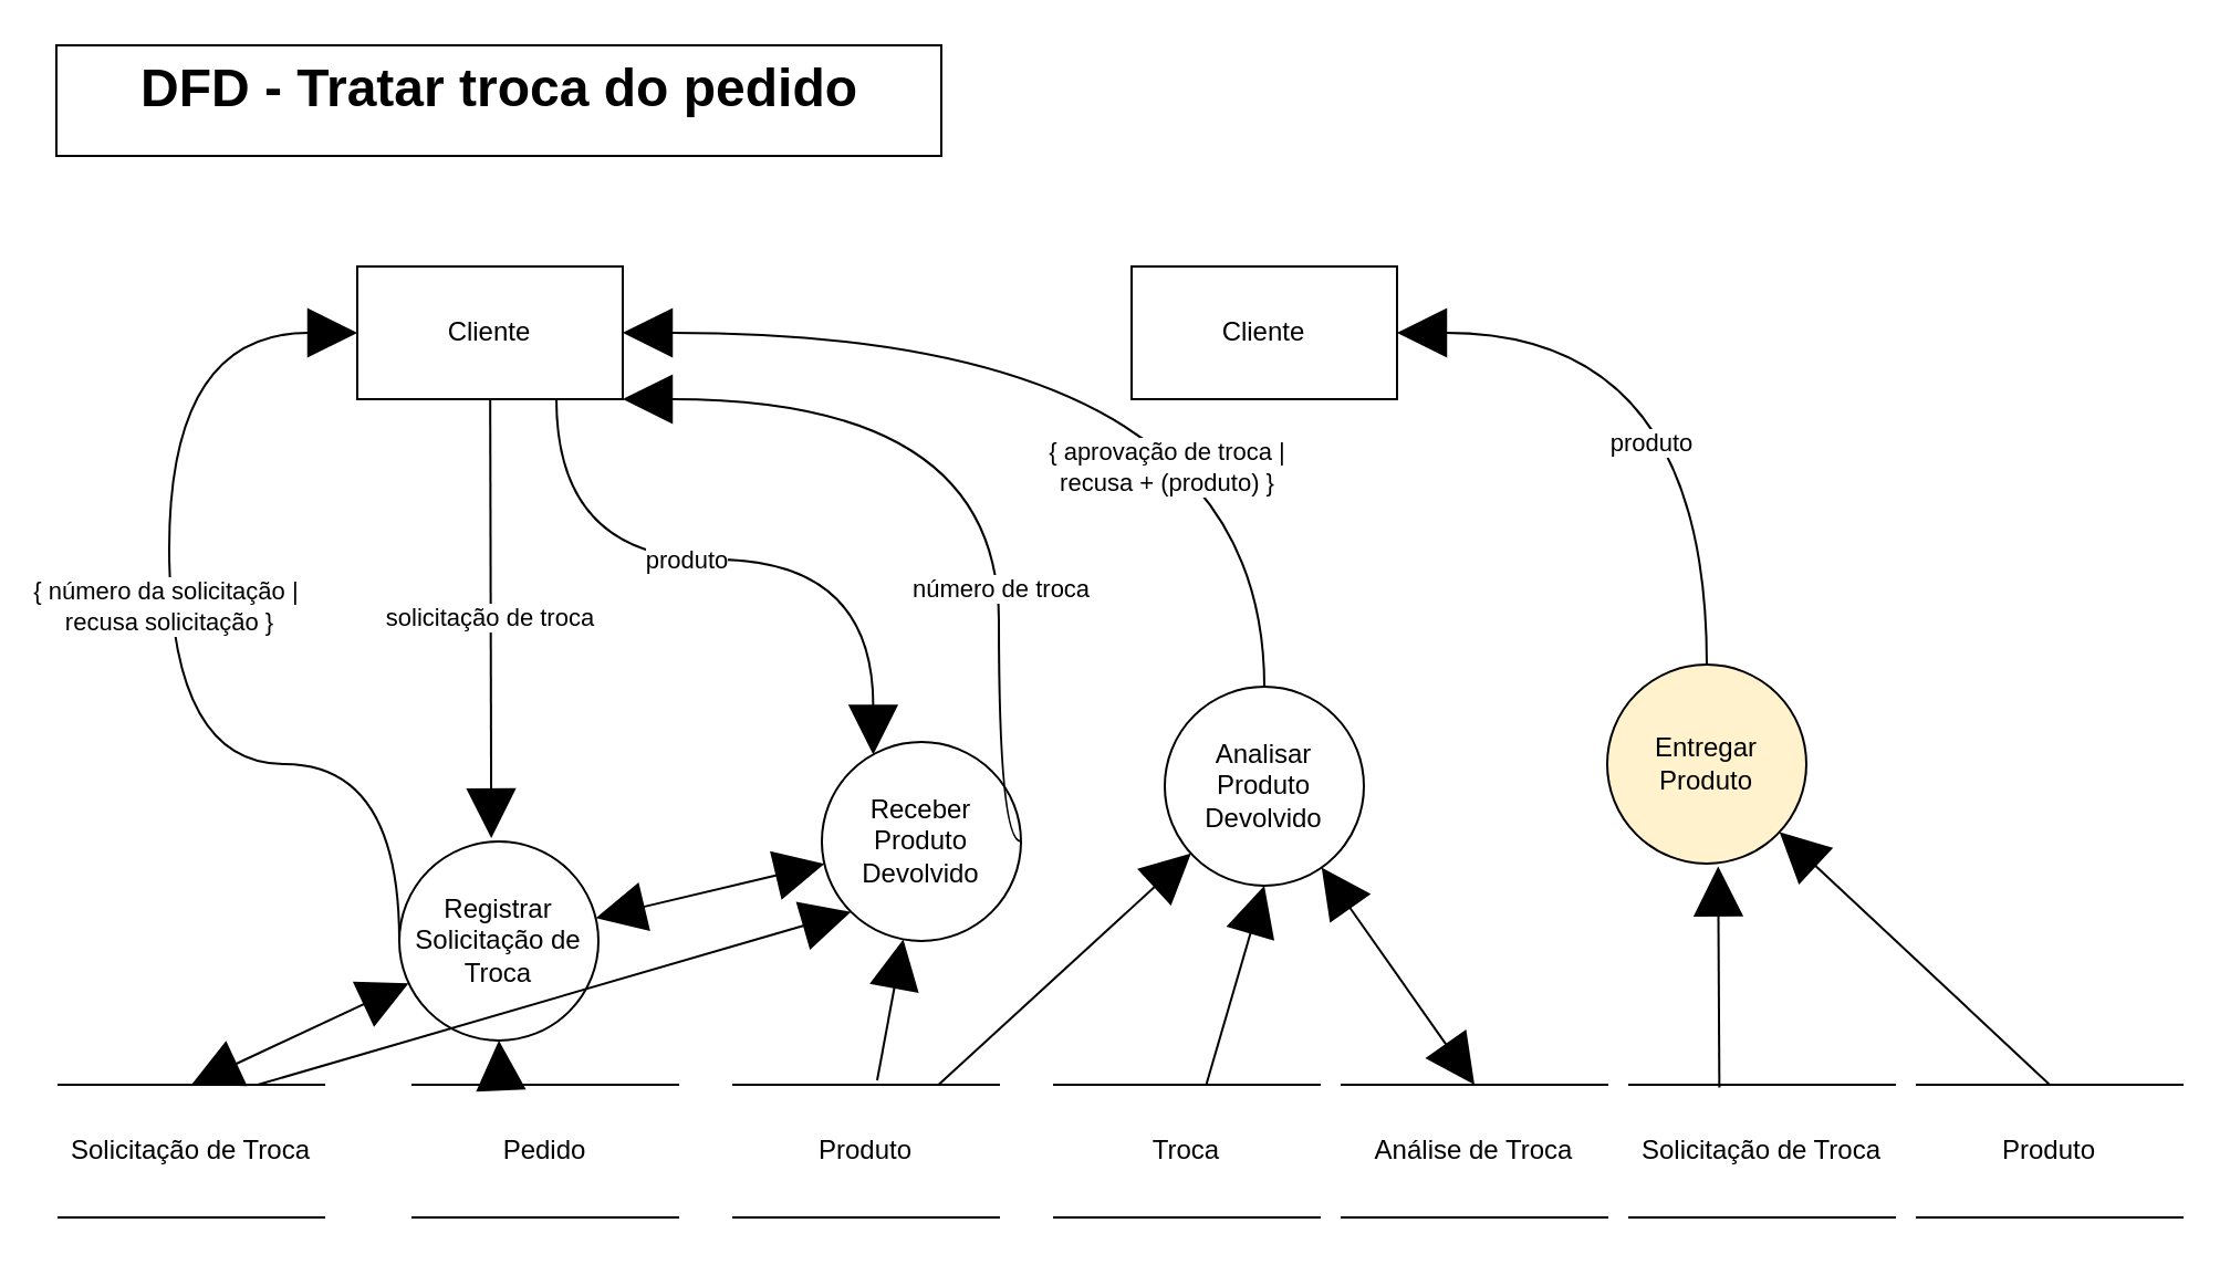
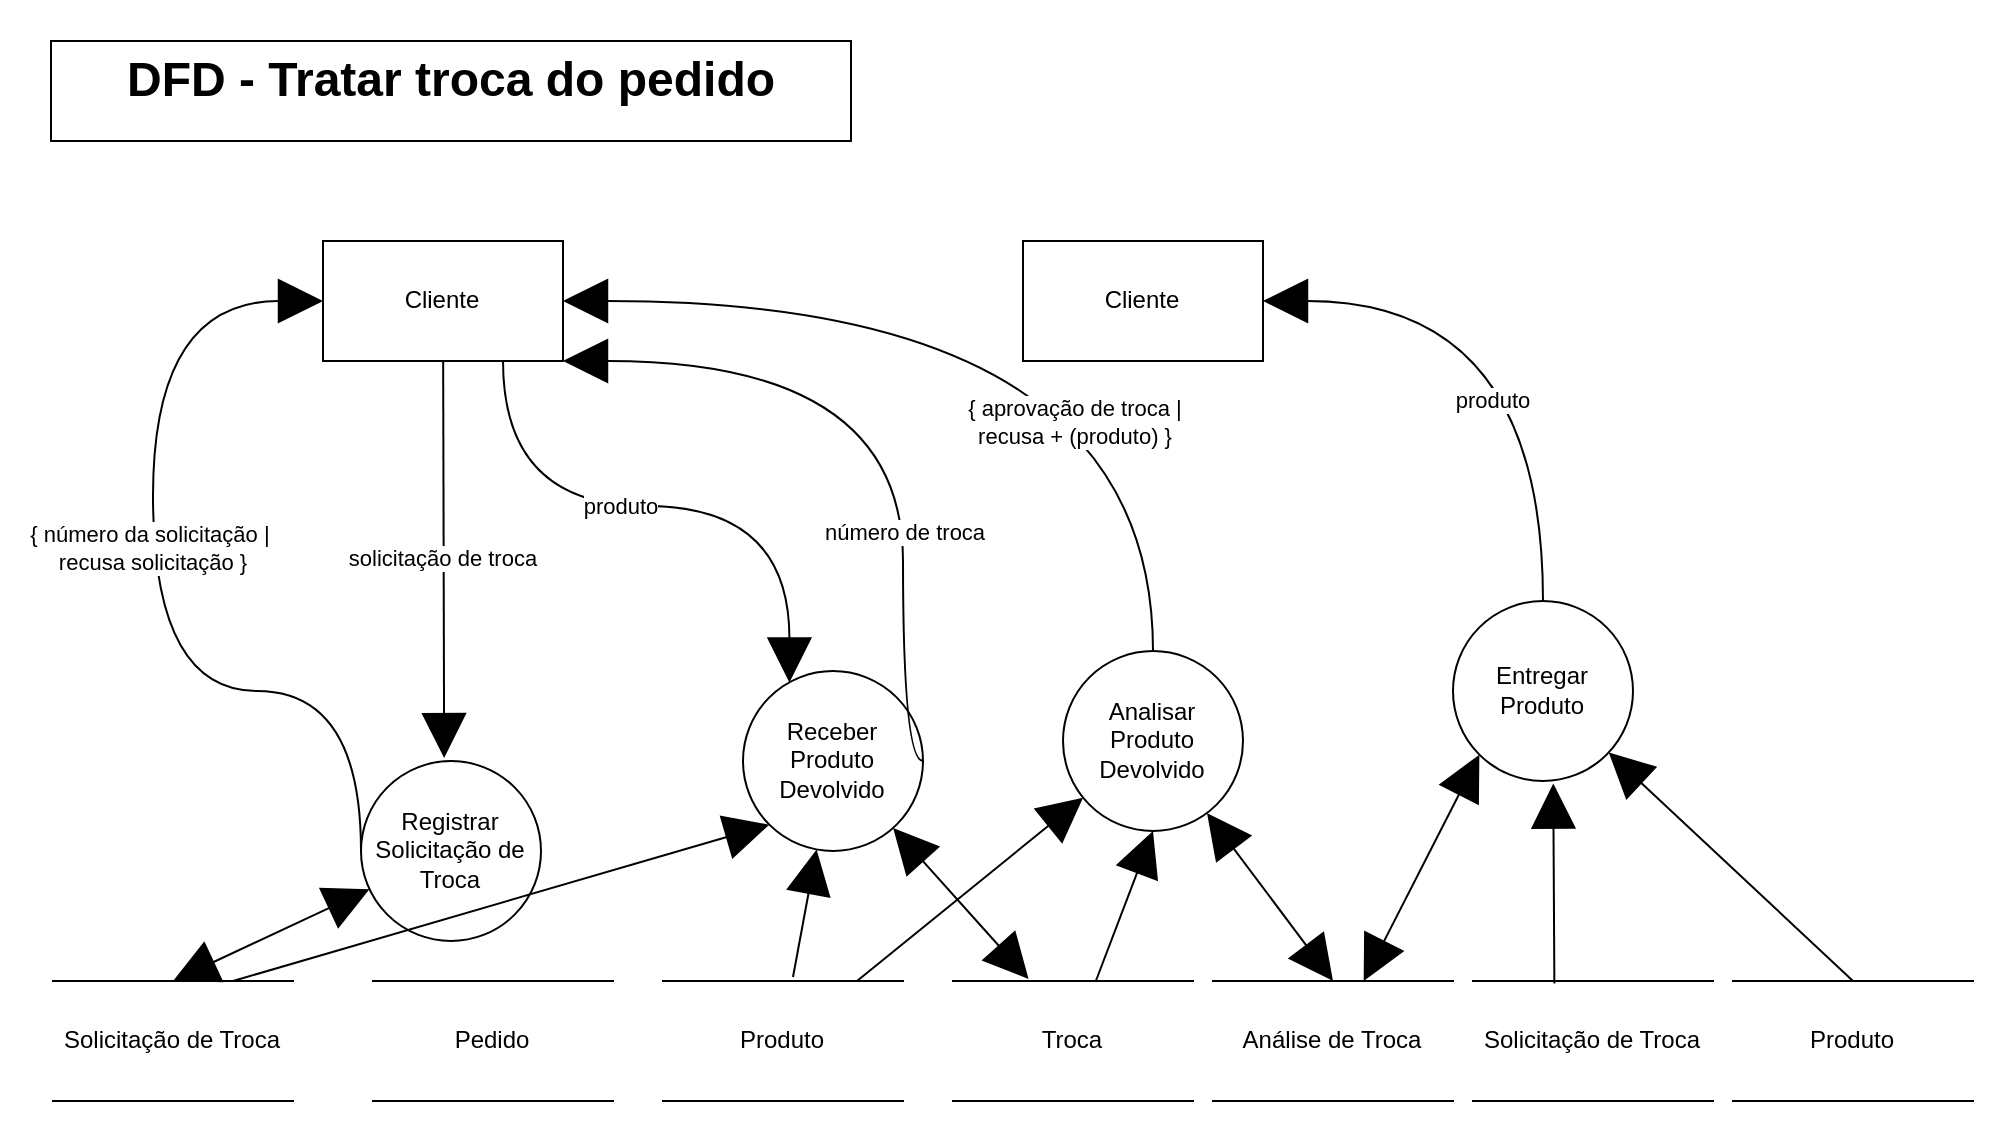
  <mxCell id="0" />
  <mxCell id="1" parent="0" />
  <mxCell id="2" value="Solicitação de Troca" style="shape=partialRectangle;whiteSpace=wrap;html=1;left=0;right=0;fillColor=none;" parent="1" vertex="1"><mxGeometry x="26" y="490" width="120" height="60" as="geometry" /></mxCell>
  <mxCell id="3" value="Pedido" style="shape=partialRectangle;whiteSpace=wrap;html=1;left=0;right=0;fillColor=none;" parent="1" vertex="1"><mxGeometry x="186" y="490" width="120" height="60" as="geometry" /></mxCell>
  <mxCell id="4" value="Produto" style="shape=partialRectangle;whiteSpace=wrap;html=1;left=0;right=0;fillColor=none;" parent="1" vertex="1"><mxGeometry x="331" y="490" width="120" height="60" as="geometry" /></mxCell>
  <mxCell id="5" value="solicitação de troca" style="edgeStyle=none;rounded=0;orthogonalLoop=1;jettySize=auto;html=1;entryX=0.462;entryY=-0.016;entryDx=0;entryDy=0;entryPerimeter=0;startArrow=none;startFill=0;startSize=20;endArrow=block;endFill=1;endSize=20;" parent="1" source="8" target="11" edge="1"><mxGeometry relative="1" as="geometry" /></mxCell>
  <mxCell id="6" value="{ número da solicitação |&amp;nbsp;&lt;br&gt;recusa solicitação }" style="edgeStyle=orthogonalEdgeStyle;rounded=0;orthogonalLoop=1;jettySize=auto;html=1;entryX=0;entryY=0.5;entryDx=0;entryDy=0;startArrow=block;startFill=1;startSize=20;endArrow=none;endFill=0;endSize=20;curved=1;exitX=0;exitY=0.5;exitDx=0;exitDy=0;" parent="1" source="8" target="11" edge="1"><mxGeometry x="-0.099" relative="1" as="geometry"><Array as="points"><mxPoint x="76" y="150" /><mxPoint x="76" y="345" /></Array><mxPoint as="offset" /></mxGeometry></mxCell>
  <mxCell id="7" value="produto" style="edgeStyle=orthogonalEdgeStyle;rounded=0;orthogonalLoop=1;jettySize=auto;html=1;entryX=0.258;entryY=0.064;entryDx=0;entryDy=0;entryPerimeter=0;startArrow=none;startFill=0;startSize=20;endArrow=block;endFill=1;endSize=20;curved=1;exitX=0.75;exitY=1;exitDx=0;exitDy=0;" parent="1" source="8" target="15" edge="1"><mxGeometry x="-0.137" relative="1" as="geometry"><mxPoint as="offset" /></mxGeometry></mxCell>
  <mxCell id="8" value="Cliente" style="rounded=0;whiteSpace=wrap;html=1;" parent="1" vertex="1"><mxGeometry x="161" y="120" width="120" height="60" as="geometry" /></mxCell>
- <mxCell id="9" style="edgeStyle=none;rounded=0;orthogonalLoop=1;jettySize=auto;html=1;entryX=0.332;entryY=-0.003;entryDx=0;entryDy=0;startSize=20;endArrow=none;endFill=0;endSize=20;startArrow=block;startFill=1;entryPerimeter=0;" parent="1" source="11" target="3" edge="1"><mxGeometry relative="1" as="geometry" /></mxCell>
  <mxCell id="10" style="edgeStyle=none;rounded=0;orthogonalLoop=1;jettySize=auto;html=1;entryX=0.5;entryY=0;entryDx=0;entryDy=0;startArrow=block;startFill=1;startSize=20;endArrow=block;endFill=1;endSize=20;" parent="1" source="11" target="2" edge="1"><mxGeometry relative="1" as="geometry" /></mxCell>
  <mxCell id="11" value="Registrar Solicitação de Troca" style="ellipse;whiteSpace=wrap;html=1;aspect=fixed;fillColor=#FFFFFF;" parent="1" vertex="1"><mxGeometry x="180" y="380" width="90" height="90" as="geometry" /></mxCell>
  <mxCell id="12" style="rounded=0;orthogonalLoop=1;jettySize=auto;html=1;startArrow=block;startFill=1;startSize=20;endArrow=none;endFill=0;endSize=20;" parent="1" source="15" edge="1"><mxGeometry relative="1" as="geometry"><mxPoint x="396" y="488" as="targetPoint" /></mxGeometry></mxCell>
- <mxCell id="13" style="edgeStyle=none;rounded=0;orthogonalLoop=1;jettySize=auto;html=1;startSize=20;endArrow=block;endFill=1;endSize=20;startArrow=block;startFill=1;" parent="1" source="15" target="11" edge="1"><mxGeometry relative="1" as="geometry" /></mxCell>
+ <mxCell id="13" style="edgeStyle=none;rounded=0;orthogonalLoop=1;jettySize=auto;html=1;entryX=0.315;entryY=-0.017;entryDx=0;entryDy=0;entryPerimeter=0;startSize=20;endArrow=block;endFill=1;endSize=20;startArrow=block;startFill=1;" parent="1" source="15" target="29" edge="1"><mxGeometry relative="1" as="geometry" /></mxCell>
  <mxCell id="14" style="edgeStyle=none;rounded=0;orthogonalLoop=1;jettySize=auto;html=1;exitX=0;exitY=1;exitDx=0;exitDy=0;entryX=0.75;entryY=0;entryDx=0;entryDy=0;startArrow=block;startFill=1;endArrow=none;endFill=0;startSize=20;endSize=20;strokeColor=#000000;" parent="1" source="15" target="2" edge="1"><mxGeometry relative="1" as="geometry" /></mxCell>
  <mxCell id="15" value="Receber Produto Devolvido" style="ellipse;whiteSpace=wrap;html=1;aspect=fixed;fillColor=#FFFFFF;" parent="1" vertex="1"><mxGeometry x="371" y="335" width="90" height="90" as="geometry" /></mxCell>
  <mxCell id="16" style="edgeStyle=none;rounded=0;orthogonalLoop=1;jettySize=auto;html=1;startArrow=block;startFill=1;startSize=20;endArrow=none;endFill=0;endSize=20;" parent="1" source="23" target="4" edge="1"><mxGeometry relative="1" as="geometry" /></mxCell>
  <mxCell id="17" style="edgeStyle=none;rounded=0;orthogonalLoop=1;jettySize=auto;html=1;entryX=0.5;entryY=0;entryDx=0;entryDy=0;startArrow=block;startFill=1;startSize=20;endArrow=block;endFill=1;endSize=20;" parent="1" source="23" target="25" edge="1"><mxGeometry relative="1" as="geometry" /></mxCell>
  <mxCell id="18" value="produto" style="rounded=0;orthogonalLoop=1;jettySize=auto;html=1;entryX=1;entryY=0.5;entryDx=0;entryDy=0;endArrow=block;endFill=1;endSize=20;startSize=20;exitX=0.5;exitY=0;exitDx=0;exitDy=0;edgeStyle=orthogonalEdgeStyle;curved=1;" parent="1" source="32" target="24" edge="1"><mxGeometry x="-0.308" y="25" relative="1" as="geometry"><mxPoint as="offset" /></mxGeometry></mxCell>
  <mxCell id="19" style="edgeStyle=orthogonalEdgeStyle;rounded=0;orthogonalLoop=1;jettySize=auto;html=1;entryX=1;entryY=1;entryDx=0;entryDy=0;startArrow=none;startFill=0;startSize=20;endArrow=block;endFill=1;endSize=20;exitX=1;exitY=0.5;exitDx=0;exitDy=0;curved=1;" parent="1" source="15" target="8" edge="1"><mxGeometry relative="1" as="geometry"><Array as="points"><mxPoint x="451" y="180" /></Array></mxGeometry></mxCell>
  <mxCell id="20" value="número de troca" style="edgeLabel;html=1;align=center;verticalAlign=middle;resizable=0;points=[];" parent="19" vertex="1" connectable="0"><mxGeometry x="-0.34" y="27" relative="1" as="geometry"><mxPoint x="27" as="offset" /></mxGeometry></mxCell>
  <mxCell id="21" style="edgeStyle=orthogonalEdgeStyle;rounded=0;orthogonalLoop=1;jettySize=auto;html=1;exitX=0.5;exitY=0;exitDx=0;exitDy=0;entryX=1;entryY=0.5;entryDx=0;entryDy=0;startArrow=none;startFill=0;startSize=20;endArrow=block;endFill=1;endSize=20;curved=1;" parent="1" source="23" target="8" edge="1"><mxGeometry relative="1" as="geometry" /></mxCell>
  <mxCell id="22" value="{ aprovação de troca |&lt;br&gt;recusa + (produto) }" style="edgeLabel;html=1;align=center;verticalAlign=middle;resizable=0;points=[];" parent="21" vertex="1" connectable="0"><mxGeometry x="0.014" y="38" relative="1" as="geometry"><mxPoint x="23.33" y="22" as="offset" /></mxGeometry></mxCell>
- <mxCell id="23" value="Analisar&lt;br&gt;Produto Devolvido" style="ellipse;whiteSpace=wrap;html=1;aspect=fixed;fillColor=#FFFFFF;" parent="1" vertex="1"><mxGeometry x="526" y="310" width="90" height="90" as="geometry" /></mxCell>
+ <mxCell id="23" value="Analisar&lt;br&gt;Produto Devolvido" style="ellipse;whiteSpace=wrap;html=1;aspect=fixed;fillColor=#FFFFFF;" parent="1" vertex="1"><mxGeometry x="531" y="325" width="90" height="90" as="geometry" /></mxCell>
  <mxCell id="24" value="Cliente" style="rounded=0;whiteSpace=wrap;html=1;" parent="1" vertex="1"><mxGeometry x="511" y="120" width="120" height="60" as="geometry" /></mxCell>
  <mxCell id="25" value="Análise de Troca" style="shape=partialRectangle;whiteSpace=wrap;html=1;left=0;right=0;fillColor=none;" parent="1" vertex="1"><mxGeometry x="606" y="490" width="120" height="60" as="geometry" /></mxCell>
  <mxCell id="26" value="" style="rounded=0;whiteSpace=wrap;html=1;" parent="1" vertex="1"><mxGeometry x="25" y="20" width="400" height="50" as="geometry" /></mxCell>
  <mxCell id="27" value="DFD - Tratar troca do pedido" style="text;strokeColor=none;fillColor=none;html=1;fontSize=24;fontStyle=1;verticalAlign=middle;align=center;" parent="1" vertex="1"><mxGeometry x="20" y="20" width="410" height="40" as="geometry" /></mxCell>
  <mxCell id="28" style="edgeStyle=none;rounded=0;orthogonalLoop=1;jettySize=auto;html=1;entryX=0.5;entryY=1;entryDx=0;entryDy=0;startSize=20;endArrow=block;endFill=1;endSize=20;" parent="1" source="29" target="23" edge="1"><mxGeometry relative="1" as="geometry" /></mxCell>
  <mxCell id="29" value="Troca" style="shape=partialRectangle;whiteSpace=wrap;html=1;left=0;right=0;fillColor=none;" parent="1" vertex="1"><mxGeometry x="476" y="490" width="120" height="60" as="geometry" /></mxCell>
+ <mxCell id="30" style="rounded=0;orthogonalLoop=1;jettySize=auto;html=1;exitX=0;exitY=1;exitDx=0;exitDy=0;startArrow=block;startFill=1;endSize=20;startSize=20;endArrow=block;endFill=1;" parent="1" source="32" target="25" edge="1"><mxGeometry relative="1" as="geometry"><mxPoint x="672" y="487" as="targetPoint" /></mxGeometry></mxCell>
  <mxCell id="31" style="edgeStyle=none;rounded=0;orthogonalLoop=1;jettySize=auto;html=1;entryX=0.5;entryY=0;entryDx=0;entryDy=0;startArrow=block;startFill=1;startSize=20;endArrow=none;endFill=0;endSize=20;" parent="1" source="32" target="33" edge="1"><mxGeometry relative="1" as="geometry" /></mxCell>
- <mxCell id="32" value="Entregar Produto" style="ellipse;whiteSpace=wrap;html=1;aspect=fixed;fillColor=#fff2cc;" parent="1" vertex="1"><mxGeometry x="726" y="300" width="90" height="90" as="geometry" /></mxCell>
+ <mxCell id="32" value="Entregar Produto" style="ellipse;whiteSpace=wrap;html=1;aspect=fixed;fillColor=#FFFFFF;" parent="1" vertex="1"><mxGeometry x="726" y="300" width="90" height="90" as="geometry" /></mxCell>
  <mxCell id="33" value="Produto" style="shape=partialRectangle;whiteSpace=wrap;html=1;left=0;right=0;fillColor=none;" parent="1" vertex="1"><mxGeometry x="866" y="490" width="120" height="60" as="geometry" /></mxCell>
  <mxCell id="34" style="rounded=0;orthogonalLoop=1;jettySize=auto;html=1;exitX=0.339;exitY=0.021;exitDx=0;exitDy=0;entryX=0.557;entryY=1.014;entryDx=0;entryDy=0;entryPerimeter=0;endArrow=block;endFill=1;endSize=20;startSize=20;exitPerimeter=0;" parent="1" source="35" target="32" edge="1"><mxGeometry relative="1" as="geometry" /></mxCell>
  <mxCell id="35" value="Solicitação de Troca" style="shape=partialRectangle;whiteSpace=wrap;html=1;left=0;right=0;fillColor=none;" parent="1" vertex="1"><mxGeometry x="736" y="490" width="120" height="60" as="geometry" /></mxCell>
